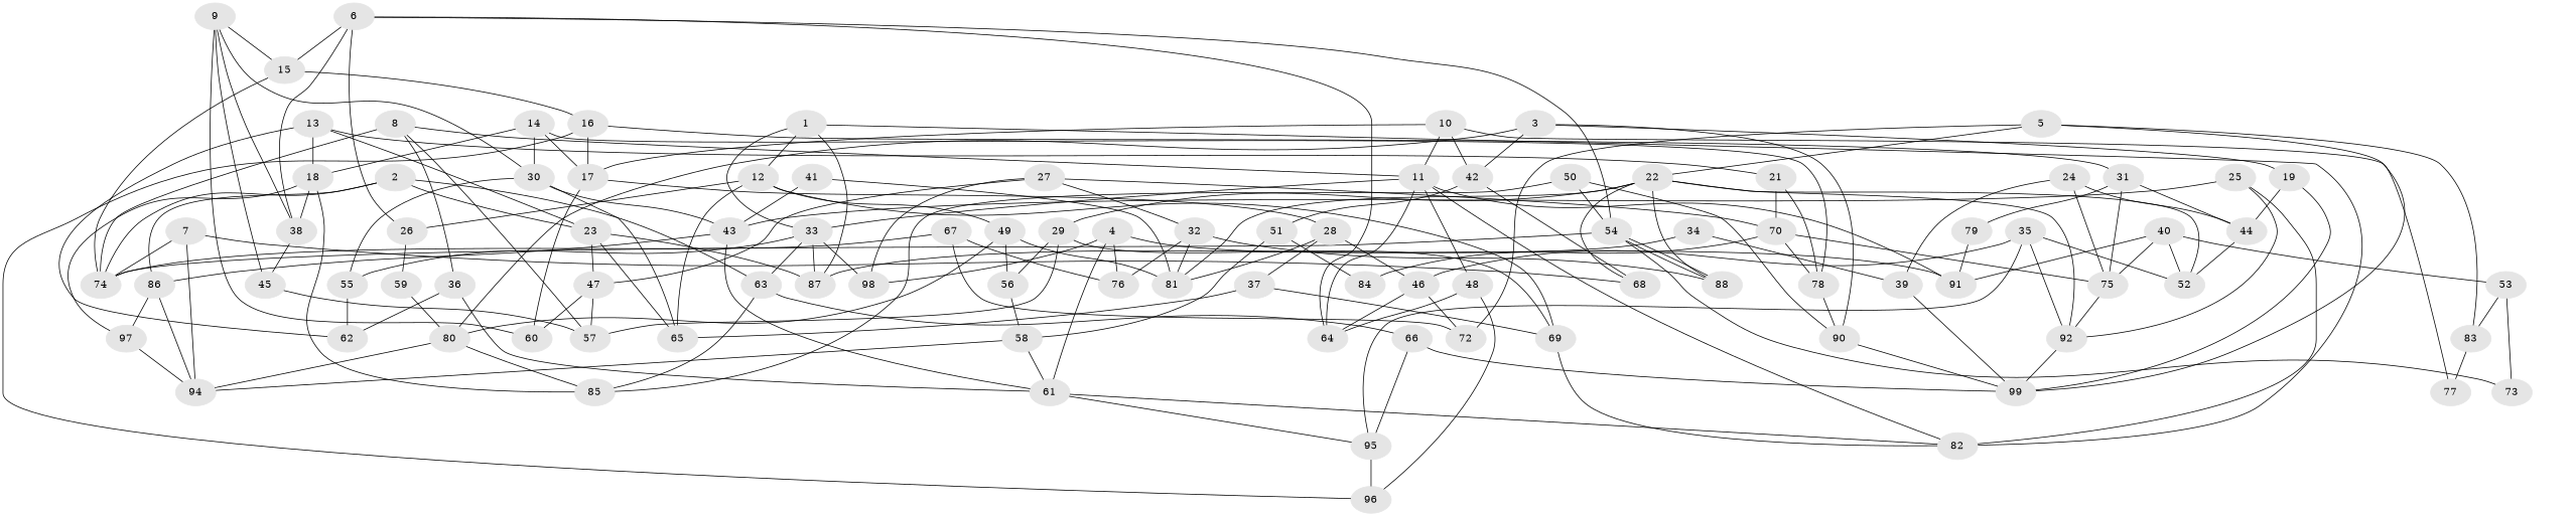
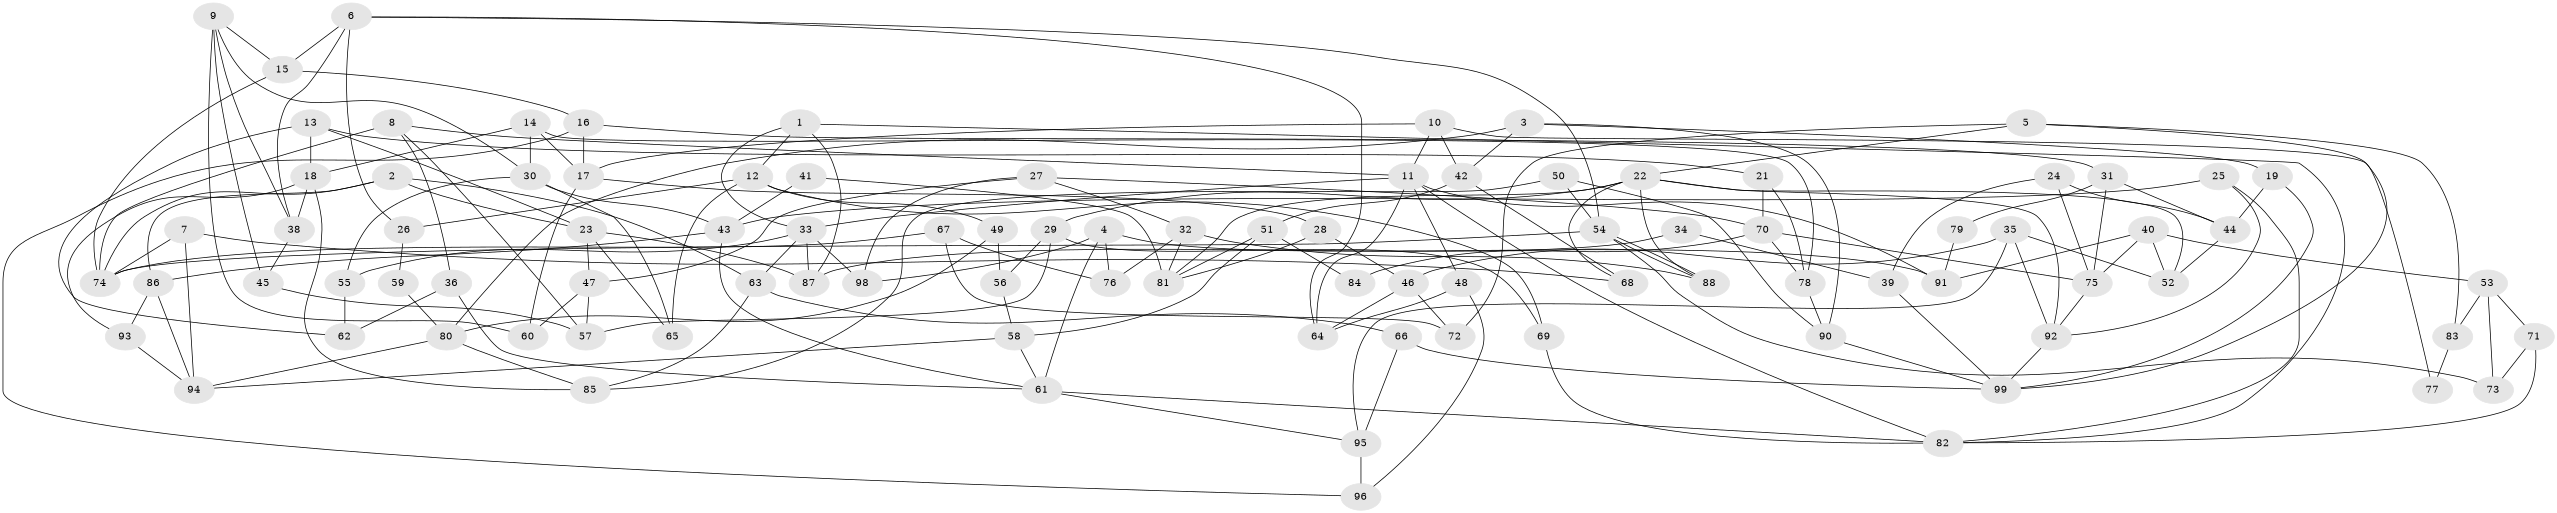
  graph {
    node [color=gray90 style=filled]
    1
    12
    33
    82
    87
    26
    49
    65
    69
    63
    98
    55
    2
    23
    74
    86
    47
    24
    44
    39
    75
    85
    66
    94
-   93 [label=97]
+   93
    3
    19
    42
    80
    90
    n31 [label=99]
    68
    51
    4
    61
    76
    91
    95
    5
    22
    72
    83
    29
    52
    81
    88
    92
    77
    6
    15
    38
    54
    64
    16
    59
    45
    73
    7
    8
    11
    36
    57
    48
    62
    9
    30
    60
    43
    10
    17
    28
    96
    56
    13
    18
    21
    78
    70
    14
    31
    79
-   37
    46
    84
    25
    27
    32
    58
    34
    35
    40
    53
+   71
    41
    50
    67
    1 -- 12
    1 -- 33
    1 -- 82
    1 -- 87
    12 -- 26
    12 -- 49
    12 -- 65
    12 -- 69
    33 -- 87
    33 -- 63
    33 -- 98
    33 -- 55
    26 -- 59
    49 -- 80
-   49 -- 81
+   51 -- 81
    49 -- 56
    69 -- 82
    63 -- 85
    63 -- 66
    55 -- 62
    2 -- 63
    2 -- 23
    2 -- 74
    2 -- 86
    23 -- 87
    23 -- 65
    23 -- 47
    86 -- 94
    86 -- 93
    47 -- 57
    47 -- 60
    24 -- 44
    24 -- 39
    24 -- 75
    44 -- 52
    39 -- n31
    75 -- 92
    66 -- n31
    66 -- 95
    93 -- 94
    3 -- 19
    3 -- 42
    3 -- 80
    3 -- 90
    19 -- 44
    19 -- n31
    42 -- 68
    42 -- 51
    80 -- 85
    80 -- 94
    90 -- n31
    51 -- 84
    51 -- 58
    4 -- 98
    4 -- 61
    4 -- 76
    4 -- 91
    61 -- 82
    61 -- 95
    95 -- 96
    5 -- n31
    5 -- 22
    5 -- 72
    5 -- 83
    22 -- 68
    22 -- 29
    22 -- 52
    22 -- 81
    22 -- 88
    22 -- 92
    83 -- 77
    29 -- 69
    29 -- 57
    29 -- 56
    92 -- n31
    6 -- 26
    6 -- 15
    6 -- 38
    6 -- 54
    6 -- 64
    15 -- 74
    15 -- 16
    38 -- 45
    54 -- 74
    54 -- 88
    54 -- 88
    54 -- 73
    16 -- 17
    16 -- 96
    16 -- 31
    59 -- 80
    45 -- 57
    7 -- 74
    7 -- 94
    7 -- 68
    8 -- 74
    8 -- 11
    8 -- 36
    8 -- 57
    11 -- 33
    11 -- 82
    11 -- 91
    11 -- 64
    11 -- 48
    36 -- 61
    36 -- 62
    48 -- 64
    48 -- 96
    9 -- 15
    9 -- 38
    9 -- 45
    9 -- 30
    9 -- 60
    30 -- 65
    30 -- 55
    30 -- 43
    43 -- 86
    43 -- 61
    10 -- 42
    10 -- 77
    10 -- 11
    10 -- 17
    17 -- 60
    17 -- 28
    28 -- 81
-   28 -- 37
    28 -- 46
    56 -- 58
    13 -- 23
    13 -- 62
    13 -- 18
    13 -- 21
    18 -- 85
    18 -- 93
    18 -- 38
    21 -- 78
    21 -- 70
    78 -- 90
    70 -- 75
    70 -- 78
    70 -- 84
    14 -- 30
    14 -- 17
    14 -- 18
    14 -- 78
    31 -- 44
    31 -- 75
    31 -- 79
    79 -- 91
-   37 -- 65
-   37 -- 69
    46 -- 72
    46 -- 64
    25 -- 82
    25 -- 92
    25 -- 43
    27 -- 98
    27 -- 47
    27 -- 70
    27 -- 32
    32 -- 76
    32 -- 81
    32 -- 88
    58 -- 94
    58 -- 61
    34 -- 87
    34 -- 39
    35 -- 95
    35 -- 52
    35 -- 92
    35 -- 46
    40 -- 75
    40 -- 91
    40 -- 52
    40 -- 53
    53 -- 83
    53 -- 73
+   53 -- 71
+   71 -- 82
+   71 -- 73
    41 -- 81
    41 -- 43
    50 -- 85
    50 -- 90
    50 -- 54
    67 -- 74
    67 -- 76
    67 -- 72
  }
